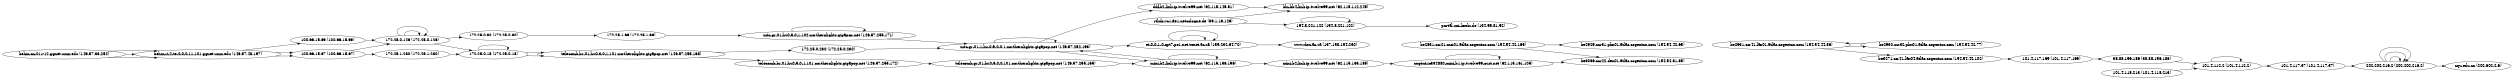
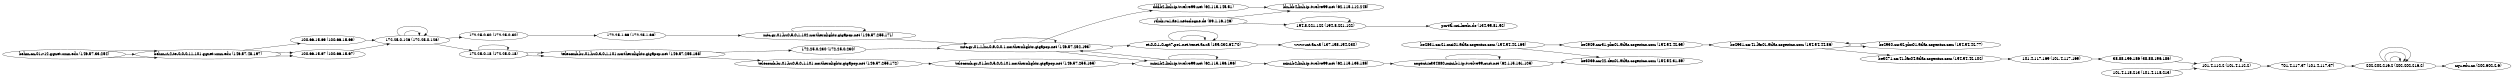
  digraph {
    rankdir=LR
    "behm-cn-01-v12.ggnet.umn.edu (146.57.33.254)"
    "behm-ri-2-te-0-0-0-11-101.ggnet.umn.edu (146.57.48.197)"
    "100.66.15.67 (100.66.15.67)"
    "100.66.15.69 (100.66.15.69)"
    "172.25.0.126 (172.25.0.126)"
-   "172.25.1.230 (172.25.1.230)"
    "172.25.0.18 (172.25.0.18)"
    "172.25.0.30 (172.25.0.30)"
    "telecomb-br-01-hu0-3-0-1-101.northernlights.gigapop.net (146.57.255.168)"
    "172.25.1.66 (172.25.1.66)"
    "172.25.0.230 (172.25.0.230)"
    "telecomb-br-01-hu0-5-0-1-101.northernlights.gigapop.net (146.57.255.172)"
    "mtc-gr-01-1-hu-0-9-0-0.1.northernlights.gigapop.net (146.57.252.193)"
    "telecomb-gr-01-hu0-5-0-0-101.northernlights.gigapop.net (146.57.255.165)"
    "mini-b2-link.ip.twelve99.net (62.115.156.196)"
    n16 [label="ddf-b2-link.ip.twelve99.net (62.115.145.51)"]
    "et-0-0-1-0-cpt7-pe1.net.tenet.ac.za (155.232.64.70)"
    "mini-b2-link.ip.twelve99.net (62.115.135.185)"
    "ldn-bb4-link.ip.twelve99.net (62.115.112.245)"
-   "www.uct.ac.za (137.158.154.230)" [label="www.den.ac.za (137.158.154.230)"]
+   "www.uct.ac.za (137.158.154.230)"
    "cogent-ic334880-mini-b1.ip.twelve99-cust.net (62.115.161.105)"
    "rtkds-vc1-ae1.netcologne.de (89.1.16.126)"
    "194.8.221.122 (194.8.221.122)"
    "portal.uni-koeln.de (134.95.81.52)"
    "mtc-gr-01-hu0-5-0-1-102.northernlights.gigapop.net (146.57.255.171)"
    "be3036.ccr22.den01.atlas.cogentco.com (154.54.31.89)"
    "be2831.ccr21.mci01.atlas.cogentco.com (154.54.42.165)"
    "be2929.ccr31.phx01.atlas.cogentco.com (154.54.42.65)"
    "be2931.ccr41.lax01.atlas.cogentco.com (154.54.44.86)"
    "be2930.ccr32.phx01.atlas.cogentco.com (154.54.42.77)"
    "be3271.ccr41.lax04.atlas.cogentco.com (154.54.42.102)"
    "101.4.117.169 (101.4.117.169)"
    "38.88.196.186 (38.88.196.186)"
    "101.4.112.2 (101.4.112.2)"
    "101.4.118.213 (101.4.118.213)"
-   "101.4.117.37 (101.4.117.37)"
+   "101.4.117.37 (101.4.117.37)" [label="701.4.117.37 (101.4.117.37)"]
    "202.202.216.2 (202.202.216.2)"
    n38 [label="cqu.edu.cn (202.602.2.6)"]
    "behm-cn-01-v12.ggnet.umn.edu (146.57.33.254)" -> "behm-ri-2-te-0-0-0-11-101.ggnet.umn.edu (146.57.48.197)"
    "behm-cn-01-v12.ggnet.umn.edu (146.57.33.254)" -> "behm-ri-2-te-0-0-0-11-101.ggnet.umn.edu (146.57.48.197)"
    "behm-cn-01-v12.ggnet.umn.edu (146.57.33.254)" -> "behm-ri-2-te-0-0-0-11-101.ggnet.umn.edu (146.57.48.197)"
    "behm-ri-2-te-0-0-0-11-101.ggnet.umn.edu (146.57.48.197)" -> "100.66.15.67 (100.66.15.67)"
    "behm-ri-2-te-0-0-0-11-101.ggnet.umn.edu (146.57.48.197)" -> "100.66.15.67 (100.66.15.67)"
    "behm-ri-2-te-0-0-0-11-101.ggnet.umn.edu (146.57.48.197)" -> "100.66.15.69 (100.66.15.69)"
    "100.66.15.67 (100.66.15.67)" -> "172.25.0.126 (172.25.0.126)"
-   "100.66.15.67 (100.66.15.67)" -> "172.25.1.230 (172.25.1.230)"
    "100.66.15.69 (100.66.15.69)" -> "172.25.0.126 (172.25.0.126)"
    "172.25.0.126 (172.25.0.126)" -> "172.25.0.126 (172.25.0.126)"
    "172.25.0.126 (172.25.0.126)" -> "172.25.0.126 (172.25.0.126)"
    "172.25.0.126 (172.25.0.126)" -> "172.25.0.18 (172.25.0.18)"
    "172.25.0.126 (172.25.0.126)" -> "172.25.0.30 (172.25.0.30)"
-   "172.25.1.230 (172.25.1.230)" -> "172.25.0.18 (172.25.0.18)"
    "172.25.0.18 (172.25.0.18)" -> "172.25.0.18 (172.25.0.18)"
    "172.25.0.18 (172.25.0.18)" -> "telecomb-br-01-hu0-3-0-1-101.northernlights.gigapop.net (146.57.255.168)"
    "172.25.0.18 (172.25.0.18)" -> "telecomb-br-01-hu0-3-0-1-101.northernlights.gigapop.net (146.57.255.168)"
    "172.25.0.30 (172.25.0.30)" -> "172.25.1.66 (172.25.1.66)"
    "telecomb-br-01-hu0-3-0-1-101.northernlights.gigapop.net (146.57.255.168)" -> "172.25.0.230 (172.25.0.230)"
    "telecomb-br-01-hu0-3-0-1-101.northernlights.gigapop.net (146.57.255.168)" -> "telecomb-br-01-hu0-5-0-1-101.northernlights.gigapop.net (146.57.255.172)"
    "172.25.1.66 (172.25.1.66)" -> "mtc-gr-01-hu0-5-0-1-102.northernlights.gigapop.net (146.57.255.171)"
    "172.25.0.230 (172.25.0.230)" -> "mtc-gr-01-1-hu-0-9-0-0.1.northernlights.gigapop.net (146.57.252.193)"
    "telecomb-br-01-hu0-5-0-1-101.northernlights.gigapop.net (146.57.255.172)" -> "telecomb-gr-01-hu0-5-0-0-101.northernlights.gigapop.net (146.57.255.165)"
    "mtc-gr-01-1-hu-0-9-0-0.1.northernlights.gigapop.net (146.57.252.193)" -> "mtc-gr-01-1-hu-0-9-0-0.1.northernlights.gigapop.net (146.57.252.193)"
    "mtc-gr-01-1-hu-0-9-0-0.1.northernlights.gigapop.net (146.57.252.193)" -> "mini-b2-link.ip.twelve99.net (62.115.156.196)"
    "mtc-gr-01-1-hu-0-9-0-0.1.northernlights.gigapop.net (146.57.252.193)" -> n16
    "mtc-gr-01-1-hu-0-9-0-0.1.northernlights.gigapop.net (146.57.252.193)" -> "et-0-0-1-0-cpt7-pe1.net.tenet.ac.za (155.232.64.70)"
    "telecomb-gr-01-hu0-5-0-0-101.northernlights.gigapop.net (146.57.255.165)" -> "mini-b2-link.ip.twelve99.net (62.115.156.196)"
    "mini-b2-link.ip.twelve99.net (62.115.156.196)" -> "mtc-gr-01-1-hu-0-9-0-0.1.northernlights.gigapop.net (146.57.252.193)"
    "mini-b2-link.ip.twelve99.net (62.115.156.196)" -> "mini-b2-link.ip.twelve99.net (62.115.156.196)"
    "mini-b2-link.ip.twelve99.net (62.115.156.196)" -> "mini-b2-link.ip.twelve99.net (62.115.135.185)"
    n16 -> "ldn-bb4-link.ip.twelve99.net (62.115.112.245)"
    "et-0-0-1-0-cpt7-pe1.net.tenet.ac.za (155.232.64.70)" -> "et-0-0-1-0-cpt7-pe1.net.tenet.ac.za (155.232.64.70)"
    "et-0-0-1-0-cpt7-pe1.net.tenet.ac.za (155.232.64.70)" -> "et-0-0-1-0-cpt7-pe1.net.tenet.ac.za (155.232.64.70)"
    "et-0-0-1-0-cpt7-pe1.net.tenet.ac.za (155.232.64.70)" -> "www.uct.ac.za (137.158.154.230)"
    "mini-b2-link.ip.twelve99.net (62.115.135.185)" -> "cogent-ic334880-mini-b1.ip.twelve99-cust.net (62.115.161.105)"
    "cogent-ic334880-mini-b1.ip.twelve99-cust.net (62.115.161.105)" -> "cogent-ic334880-mini-b1.ip.twelve99-cust.net (62.115.161.105)"
    "cogent-ic334880-mini-b1.ip.twelve99-cust.net (62.115.161.105)" -> "be3036.ccr22.den01.atlas.cogentco.com (154.54.31.89)"
    "rtkds-vc1-ae1.netcologne.de (89.1.16.126)" -> "ldn-bb4-link.ip.twelve99.net (62.115.112.245)"
    "rtkds-vc1-ae1.netcologne.de (89.1.16.126)" -> "194.8.221.122 (194.8.221.122)"
    "194.8.221.122 (194.8.221.122)" -> "194.8.221.122 (194.8.221.122)"
    "194.8.221.122 (194.8.221.122)" -> "portal.uni-koeln.de (134.95.81.52)"
    "mtc-gr-01-hu0-5-0-1-102.northernlights.gigapop.net (146.57.255.171)" -> "mtc-gr-01-1-hu-0-9-0-0.1.northernlights.gigapop.net (146.57.252.193)"
    "mtc-gr-01-hu0-5-0-1-102.northernlights.gigapop.net (146.57.255.171)" -> "mtc-gr-01-hu0-5-0-1-102.northernlights.gigapop.net (146.57.255.171)"
    "be2831.ccr21.mci01.atlas.cogentco.com (154.54.42.165)" -> "be3036.ccr22.den01.atlas.cogentco.com (154.54.31.89)"
    "be2831.ccr21.mci01.atlas.cogentco.com (154.54.42.165)" -> "be2929.ccr31.phx01.atlas.cogentco.com (154.54.42.65)"
+   "be2929.ccr31.phx01.atlas.cogentco.com (154.54.42.65)" -> "be2931.ccr41.lax01.atlas.cogentco.com (154.54.44.86)"
    "be2931.ccr41.lax01.atlas.cogentco.com (154.54.44.86)" -> "be2930.ccr32.phx01.atlas.cogentco.com (154.54.42.77)"
    "be2931.ccr41.lax01.atlas.cogentco.com (154.54.44.86)" -> "be3271.ccr41.lax04.atlas.cogentco.com (154.54.42.102)"
    "be2930.ccr32.phx01.atlas.cogentco.com (154.54.42.77)" -> "be2931.ccr41.lax01.atlas.cogentco.com (154.54.44.86)"
    "be3271.ccr41.lax04.atlas.cogentco.com (154.54.42.102)" -> "101.4.117.169 (101.4.117.169)"
    "101.4.117.169 (101.4.117.169)" -> "38.88.196.186 (38.88.196.186)"
    "38.88.196.186 (38.88.196.186)" -> "101.4.112.2 (101.4.112.2)"
    "101.4.112.2 (101.4.112.2)" -> "101.4.112.2 (101.4.112.2)"
    "101.4.112.2 (101.4.112.2)" -> "101.4.117.37 (101.4.117.37)"
    "101.4.118.213 (101.4.118.213)" -> "101.4.112.2 (101.4.112.2)"
    "101.4.117.37 (101.4.117.37)" -> "202.202.216.2 (202.202.216.2)"
    "202.202.216.2 (202.202.216.2)" -> "202.202.216.2 (202.202.216.2)"
    "202.202.216.2 (202.202.216.2)" -> "202.202.216.2 (202.202.216.2)"
    "202.202.216.2 (202.202.216.2)" -> "202.202.216.2 (202.202.216.2)"
    "202.202.216.2 (202.202.216.2)" -> n38
  }
